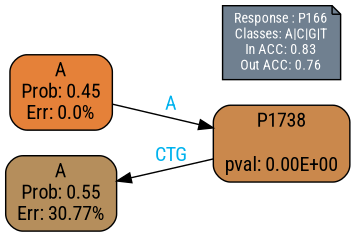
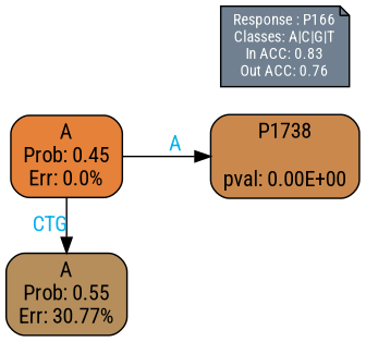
  digraph {
    fontname="Roboto Condensed"
    rankdir=LR
    ranksep=equally
    splines=polylines
    node [color=black fontname="Roboto Condensed" shape=box style="filled, rounded"]
    edge [fontcolor=deepskyblue2 fontname="Roboto Condensed"]
    n1 [fillcolor="#e58139" label="A\nProb: 0.45\nErr: 0.0%"]
    n2 [fillcolor="#b58e5c" label="A\nProb: 0.55\nErr: 30.77%"]
    n3 [align=left fillcolor=slategray fontcolor=white fontsize=10 label="Response : P166\nClasses: A|C|G|T\nIn ACC: 0.83\nOut ACC: 0.76\n" shape=note style=filled]
    n4 [fillcolor="#ca884c" label="P1738\n\npval: 0.00E+00"]
    subgraph sub_1 {
      rank=same
      n1
      n2
    }
    subgraph sub_2 {
      rank=same
      n3
      n4
    }
    n1 -> n4 [label=A]
-   n4 -> n2 [label=CTG]
+   n1 -> n2 [label=CTG]
  }
